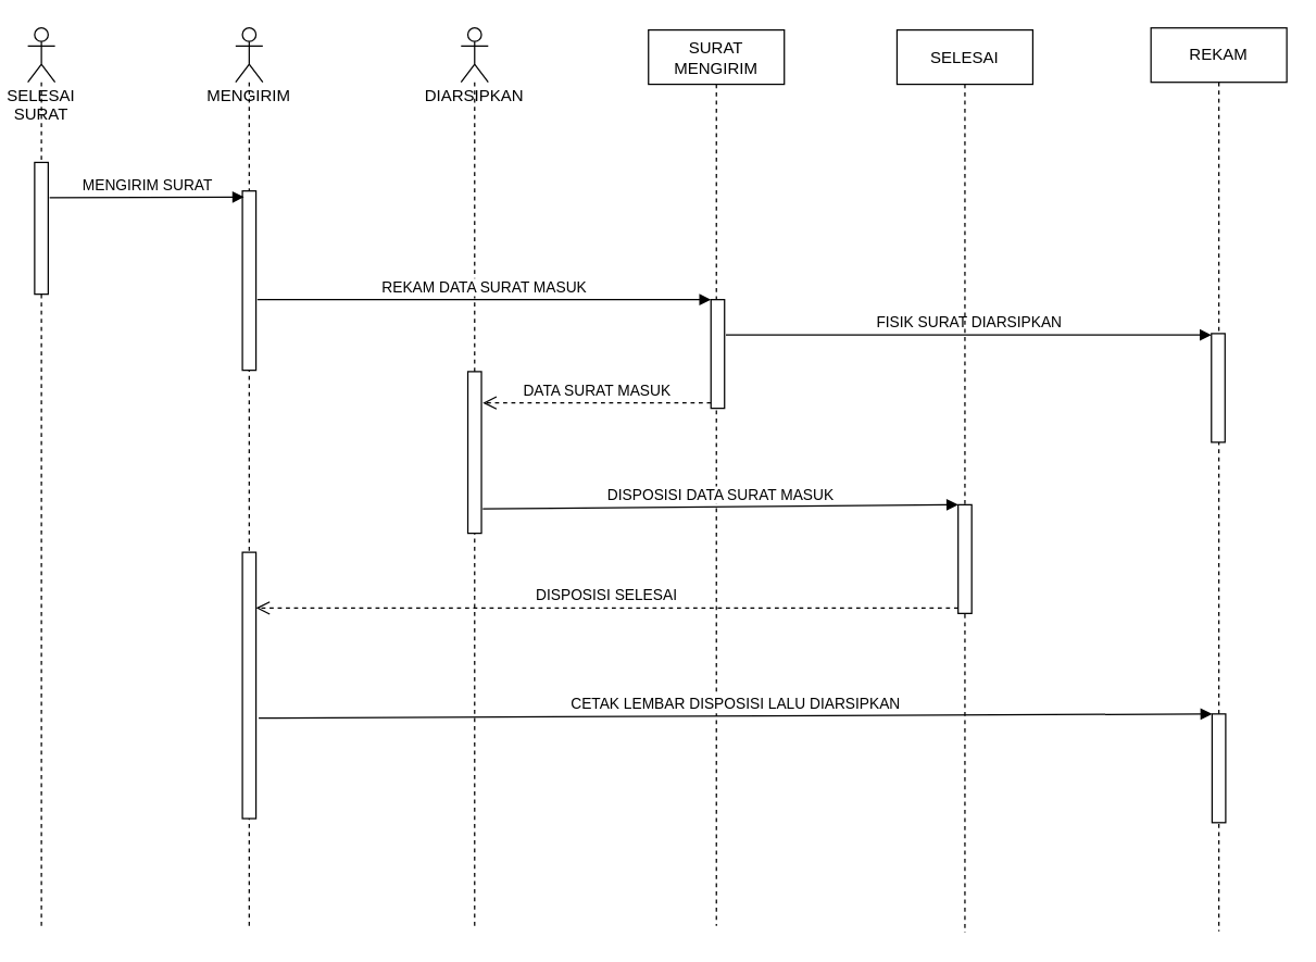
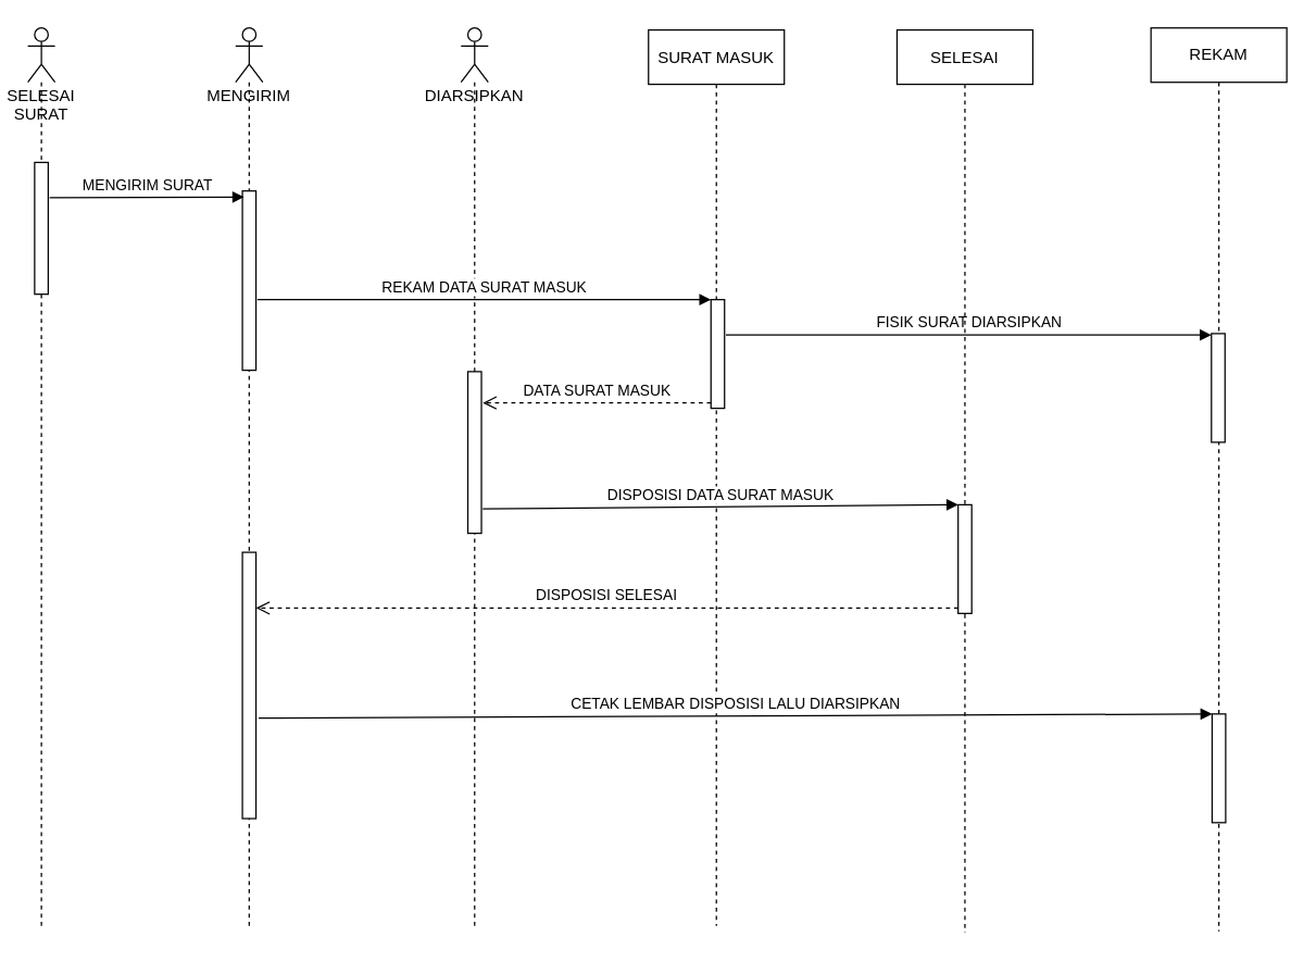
  <mxCell id="0" />
  <mxCell id="1" parent="0" />
  <mxCell id="2" value="&lt;div align=&quot;center&quot;&gt;SELESAI SURAT&lt;/div&gt;" style="shape=umlLifeline;participant=umlActor;perimeter=lifelinePerimeter;whiteSpace=wrap;html=1;container=1;collapsible=0;recursiveResize=0;verticalAlign=top;spacingTop=36;outlineConnect=0;align=center;" parent="1" vertex="1"><mxGeometry x="20" y="20" width="20" height="664" as="geometry" /></mxCell>
  <mxCell id="3" value="" style="html=1;points=[];perimeter=orthogonalPerimeter;" parent="2" vertex="1"><mxGeometry x="5" y="99" width="10" height="97" as="geometry" /></mxCell>
  <mxCell id="4" value="MENGIRIM" style="shape=umlLifeline;participant=umlActor;perimeter=lifelinePerimeter;whiteSpace=wrap;html=1;container=1;collapsible=0;recursiveResize=0;verticalAlign=top;spacingTop=36;outlineConnect=0;align=center;" parent="1" vertex="1"><mxGeometry x="173" y="20" width="20" height="662" as="geometry" /></mxCell>
  <mxCell id="5" value="" style="html=1;points=[];perimeter=orthogonalPerimeter;" parent="4" vertex="1"><mxGeometry x="5" y="120" width="10" height="132" as="geometry" /></mxCell>
  <mxCell id="6" value="" style="html=1;points=[];perimeter=orthogonalPerimeter;" vertex="1" parent="4"><mxGeometry x="5" y="386" width="10" height="196" as="geometry" /></mxCell>
  <mxCell id="7" value="DIARSIPKAN" style="shape=umlLifeline;participant=umlActor;perimeter=lifelinePerimeter;whiteSpace=wrap;html=1;container=1;collapsible=0;recursiveResize=0;verticalAlign=top;spacingTop=36;outlineConnect=0;align=center;" parent="1" vertex="1"><mxGeometry x="339" y="20" width="20" height="662" as="geometry" /></mxCell>
  <mxCell id="8" value="" style="html=1;points=[];perimeter=orthogonalPerimeter;" parent="7" vertex="1"><mxGeometry x="5" y="253" width="10" height="119" as="geometry" /></mxCell>
- <mxCell id="9" value="SURAT MENGIRIM" style="shape=umlLifeline;perimeter=lifelinePerimeter;whiteSpace=wrap;html=1;container=1;collapsible=0;recursiveResize=0;outlineConnect=0;" parent="1" vertex="1"><mxGeometry x="477" y="21.5" width="100" height="659.5" as="geometry" /></mxCell>
+ <mxCell id="9" value="SURAT MASUK" style="shape=umlLifeline;perimeter=lifelinePerimeter;whiteSpace=wrap;html=1;container=1;collapsible=0;recursiveResize=0;outlineConnect=0;" parent="1" vertex="1"><mxGeometry x="477" y="21.5" width="100" height="659.5" as="geometry" /></mxCell>
  <mxCell id="10" value="" style="html=1;points=[];perimeter=orthogonalPerimeter;" parent="9" vertex="1"><mxGeometry x="46" y="198.5" width="10" height="80" as="geometry" /></mxCell>
  <mxCell id="11" value="FISIK SURAT DIARSIPKAN" style="html=1;verticalAlign=bottom;endArrow=block;rounded=0;" parent="9" target="16" edge="1"><mxGeometry width="80" relative="1" as="geometry"><mxPoint x="57" y="224.5" as="sourcePoint" /><mxPoint x="419.5" y="224.5" as="targetPoint" /></mxGeometry></mxCell>
  <mxCell id="12" value="SELESAI" style="shape=umlLifeline;perimeter=lifelinePerimeter;whiteSpace=wrap;html=1;container=1;collapsible=0;recursiveResize=0;outlineConnect=0;" parent="1" vertex="1"><mxGeometry x="660" y="21.5" width="100" height="664.5" as="geometry" /></mxCell>
  <mxCell id="13" value="" style="html=1;points=[];perimeter=orthogonalPerimeter;" parent="12" vertex="1"><mxGeometry x="45" y="349.5" width="10" height="80" as="geometry" /></mxCell>
  <mxCell id="14" value="REKAM" style="shape=umlLifeline;perimeter=lifelinePerimeter;whiteSpace=wrap;html=1;container=1;collapsible=0;recursiveResize=0;outlineConnect=0;" parent="1" vertex="1"><mxGeometry x="847" y="20" width="100" height="665" as="geometry" /></mxCell>
  <mxCell id="15" value="" style="html=1;points=[];perimeter=orthogonalPerimeter;" parent="14" vertex="1"><mxGeometry x="45" y="505" width="10" height="80" as="geometry" /></mxCell>
  <mxCell id="16" value="" style="html=1;points=[];perimeter=orthogonalPerimeter;" vertex="1" parent="14"><mxGeometry x="44.5" y="225" width="10" height="80" as="geometry" /></mxCell>
  <mxCell id="17" value="MENGIRIM SURAT" style="html=1;verticalAlign=bottom;endArrow=block;rounded=0;entryX=0.119;entryY=0.037;entryDx=0;entryDy=0;entryPerimeter=0;" parent="1" edge="1"><mxGeometry width="80" relative="1" as="geometry"><mxPoint x="36" y="145" as="sourcePoint" /><mxPoint x="179.19" y="144.445" as="targetPoint" /></mxGeometry></mxCell>
  <mxCell id="18" value="REKAM DATA SURAT MASUK" style="html=1;verticalAlign=bottom;endArrow=block;entryX=0;entryY=0;rounded=0;" parent="1" target="10" edge="1"><mxGeometry relative="1" as="geometry"><mxPoint x="189" y="220" as="sourcePoint" /></mxGeometry></mxCell>
  <mxCell id="19" value="DATA SURAT MASUK" style="html=1;verticalAlign=bottom;endArrow=open;dashed=1;endSize=8;exitX=0;exitY=0.95;rounded=0;" parent="1" source="10" edge="1"><mxGeometry relative="1" as="geometry"><mxPoint x="355" y="296" as="targetPoint" /></mxGeometry></mxCell>
  <mxCell id="20" value="DISPOSISI DATA SURAT MASUK" style="html=1;verticalAlign=bottom;endArrow=block;entryX=0;entryY=0;rounded=0;" parent="1" target="13" edge="1"><mxGeometry relative="1" as="geometry"><mxPoint x="355" y="374" as="sourcePoint" /></mxGeometry></mxCell>
  <mxCell id="21" value="DISPOSISI SELESAI" style="html=1;verticalAlign=bottom;endArrow=open;dashed=1;endSize=8;exitX=0;exitY=0.95;rounded=0;" parent="1" source="13" target="6" edge="1"><mxGeometry relative="1" as="geometry"><mxPoint x="191" y="447" as="targetPoint" /></mxGeometry></mxCell>
  <mxCell id="22" value="CETAK LEMBAR DISPOSISI LALU DIARSIPKAN" style="html=1;verticalAlign=bottom;endArrow=block;entryX=0;entryY=0;rounded=0;" parent="1" target="15" edge="1"><mxGeometry relative="1" as="geometry"><mxPoint x="190" y="528" as="sourcePoint" /></mxGeometry></mxCell>
